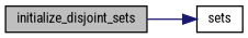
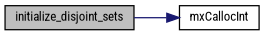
  digraph {
    rankdir=LR
    fontname="Roboto Condensed"
    node [color=black fontname="Roboto Condensed" fontsize=10 shape=record style=filled]
    n1 [fillcolor=grey75 fontcolor=black height=0.2 label=initialize_disjoint_sets width=0.4]
-   n2 [fillcolor=white height=0.2 label=sets width=0.4]
+   n2 [fillcolor=white height=0.2 label=mxCallocInt width=0.4]
    n1 -> n2 [color=midnightblue fontname="Roboto Condensed" fontsize=10 labelfontname=Helvetica labelfontsize=10 style=solid]
  }
